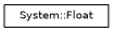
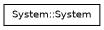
  digraph {
    rankdir=LR
-   n1 [color=black fillcolor=white fontname=Helvetica fontsize=10 height=0.2 label="System::Float" shape=record style=filled width=0.4]
+   n1 [color=black fillcolor=white fontname=Helvetica fontsize=10 height=0.2 label="System::System" shape=record style=filled width=0.4]
  }
